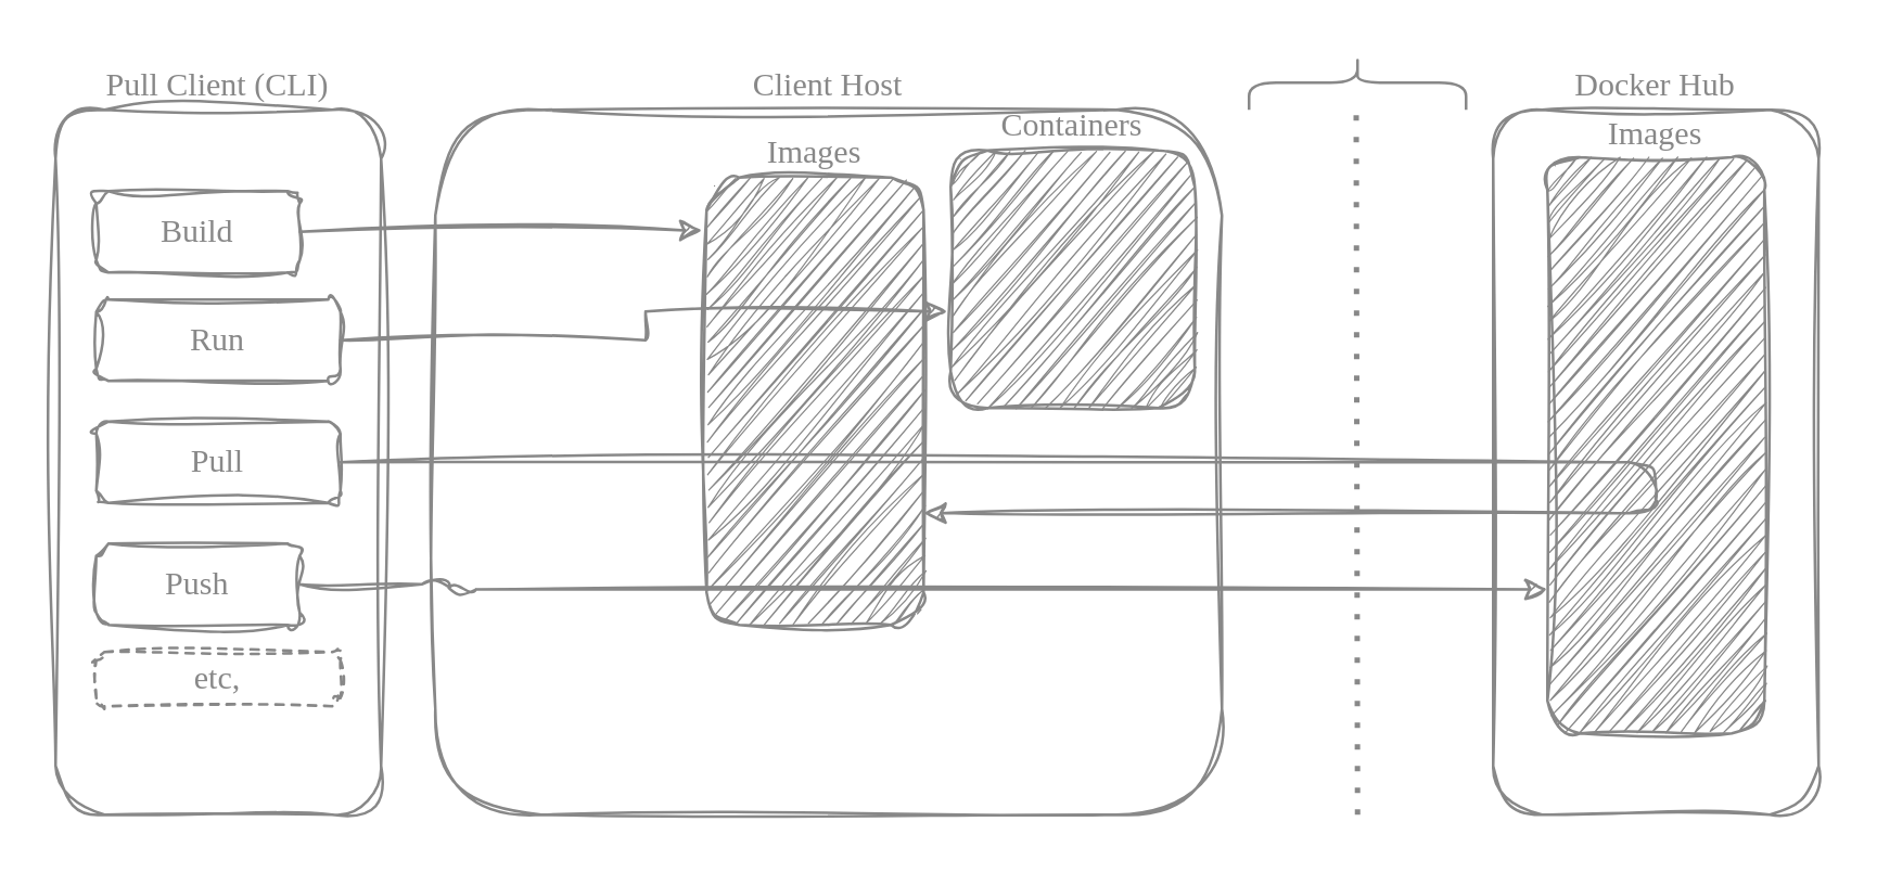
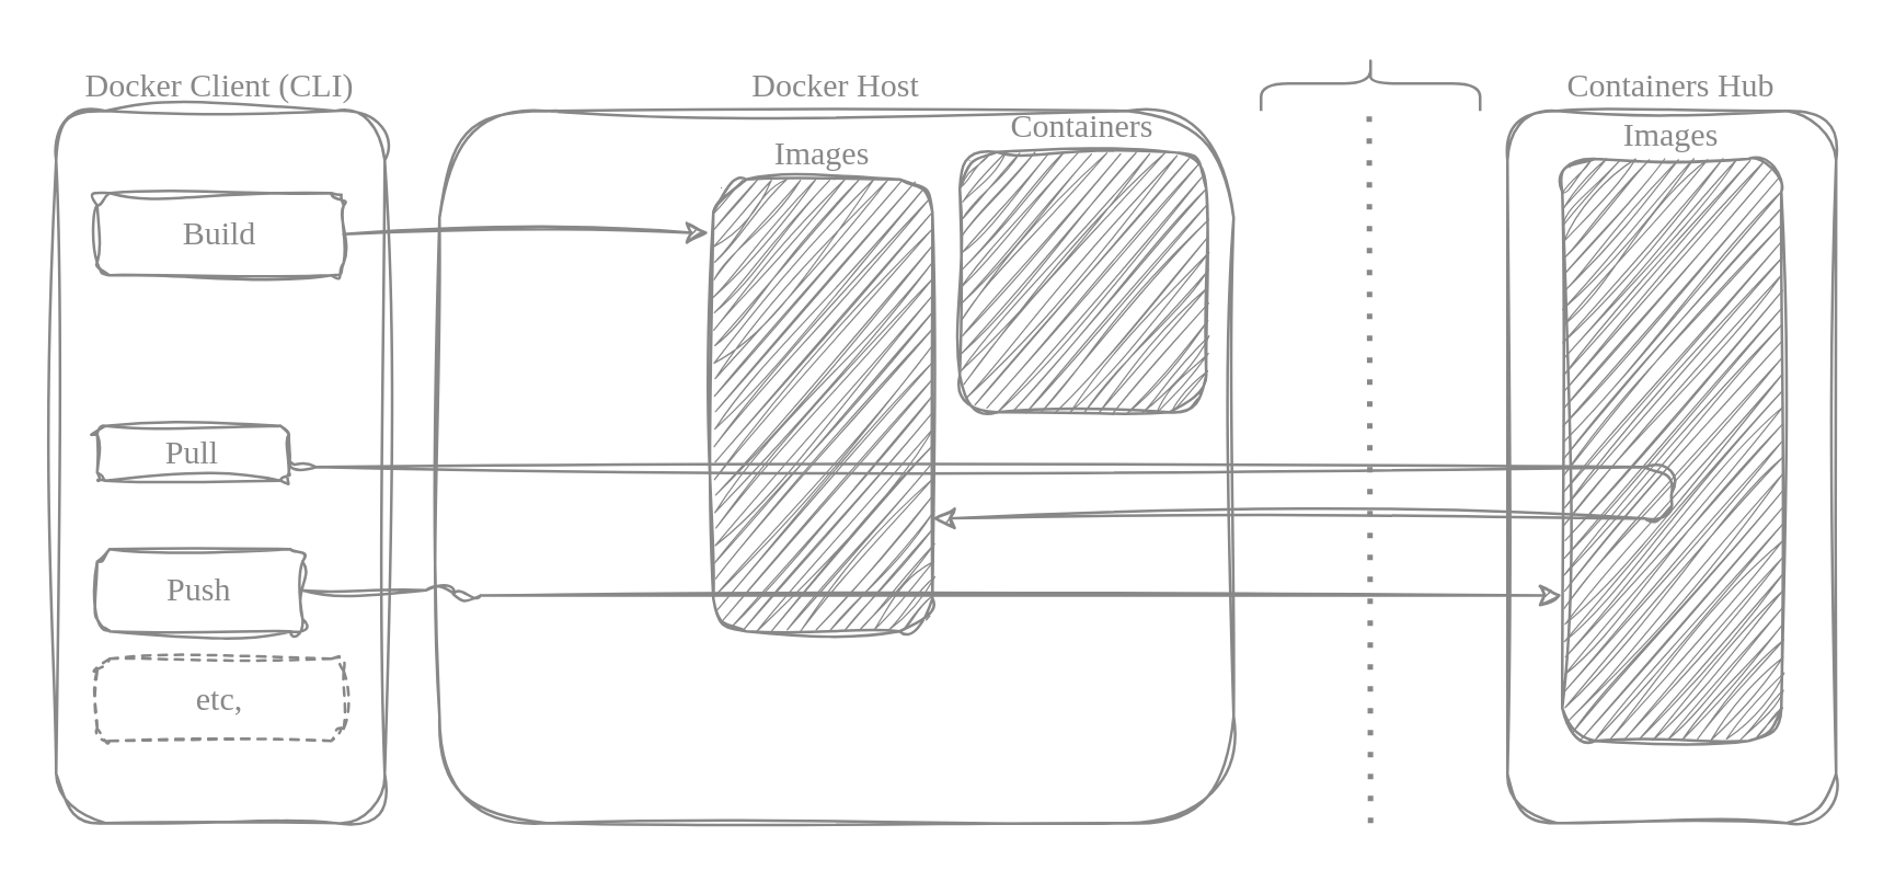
  <mxCell id="0" />
  <mxCell id="1" parent="0" />
- <mxCell id="2" value="Pull Client (CLI)" style="rounded=1;whiteSpace=wrap;html=1;labelPosition=center;verticalLabelPosition=top;align=center;verticalAlign=bottom;fillColor=none;fontFamily=Verdana;sketch=1;curveFitting=1;jiggle=2;strokeColor=#888888;fontColor=#888888;" parent="1" vertex="1"><mxGeometry x="20" y="40" width="120" height="260" as="geometry" /></mxCell>
- <mxCell id="3" value="Client Host" style="rounded=1;whiteSpace=wrap;html=1;labelPosition=center;verticalLabelPosition=top;align=center;verticalAlign=bottom;fillColor=none;fontFamily=Verdana;sketch=1;curveFitting=1;jiggle=2;strokeColor=#888888;fontColor=#888888;" parent="1" vertex="1"><mxGeometry x="160" y="40" width="290" height="260" as="geometry" /></mxCell>
- <mxCell id="4" value="Docker Hub" style="rounded=1;whiteSpace=wrap;html=1;labelPosition=center;verticalLabelPosition=top;align=center;verticalAlign=bottom;fillColor=none;fontFamily=Verdana;sketch=1;curveFitting=1;jiggle=2;strokeColor=#888888;fontColor=#888888;" parent="1" vertex="1"><mxGeometry x="550" y="40" width="120" height="260" as="geometry" /></mxCell>
+ <mxCell id="2" value="Docker Client (CLI)" style="rounded=1;whiteSpace=wrap;html=1;labelPosition=center;verticalLabelPosition=top;align=center;verticalAlign=bottom;fillColor=none;fontFamily=Verdana;sketch=1;curveFitting=1;jiggle=2;strokeColor=#888888;fontColor=#888888;" parent="1" vertex="1"><mxGeometry x="20" y="40" width="120" height="260" as="geometry" /></mxCell>
+ <mxCell id="3" value="Docker Host" style="rounded=1;whiteSpace=wrap;html=1;labelPosition=center;verticalLabelPosition=top;align=center;verticalAlign=bottom;fillColor=none;fontFamily=Verdana;sketch=1;curveFitting=1;jiggle=2;strokeColor=#888888;fontColor=#888888;" parent="1" vertex="1"><mxGeometry x="160" y="40" width="290" height="260" as="geometry" /></mxCell>
+ <mxCell id="4" value="Containers Hub" style="rounded=1;whiteSpace=wrap;html=1;labelPosition=center;verticalLabelPosition=top;align=center;verticalAlign=bottom;fillColor=none;fontFamily=Verdana;sketch=1;curveFitting=1;jiggle=2;strokeColor=#888888;fontColor=#888888;" parent="1" vertex="1"><mxGeometry x="550" y="40" width="120" height="260" as="geometry" /></mxCell>
  <mxCell id="5" style="edgeStyle=orthogonalEdgeStyle;orthogonalLoop=1;jettySize=auto;html=1;exitX=1;exitY=0.5;exitDx=0;exitDy=0;entryX=-0.02;entryY=0.118;entryDx=0;entryDy=0;entryPerimeter=0;curved=1;sketch=1;curveFitting=1;jiggle=2;strokeColor=#888888;fontColor=#888888;" edge="1" parent="1" source="6" target="14"><mxGeometry relative="1" as="geometry" /></mxCell>
- <mxCell id="6" value="Build" style="rounded=1;whiteSpace=wrap;html=1;fillColor=none;fontFamily=Verdana;sketch=1;curveFitting=1;jiggle=2;strokeColor=#888888;fontColor=#888888;" parent="1" vertex="1"><mxGeometry x="35" y="70" width="75" height="30" as="geometry" /></mxCell>
- <mxCell id="7" style="edgeStyle=orthogonalEdgeStyle;rounded=0;orthogonalLoop=1;jettySize=auto;html=1;exitX=1;exitY=0.5;exitDx=0;exitDy=0;entryX=-0.013;entryY=0.625;entryDx=0;entryDy=0;entryPerimeter=0;sketch=1;curveFitting=1;jiggle=2;strokeColor=#888888;fontColor=#888888;" edge="1" parent="1" source="8" target="15"><mxGeometry relative="1" as="geometry" /></mxCell>
- <mxCell id="8" value="Run" style="rounded=1;whiteSpace=wrap;html=1;fillColor=none;fontFamily=Verdana;sketch=1;curveFitting=1;jiggle=2;strokeColor=#888888;fontColor=#888888;" parent="1" vertex="1"><mxGeometry x="35" y="110" width="90" height="30" as="geometry" /></mxCell>
+ <mxCell id="6" value="Build" style="rounded=1;whiteSpace=wrap;html=1;fillColor=none;fontFamily=Verdana;sketch=1;curveFitting=1;jiggle=2;strokeColor=#888888;fontColor=#888888;" parent="1" vertex="1"><mxGeometry x="35" y="70" width="90" height="30" as="geometry" /></mxCell>
  <mxCell id="9" style="edgeStyle=orthogonalEdgeStyle;rounded=1;orthogonalLoop=1;jettySize=auto;html=1;exitX=1;exitY=0.5;exitDx=0;exitDy=0;entryX=1;entryY=0.75;entryDx=0;entryDy=0;sketch=1;curveFitting=1;jiggle=2;strokeColor=#888888;fontColor=#888888;" edge="1" parent="1" source="10" target="14"><mxGeometry relative="1" as="geometry"><Array as="points"><mxPoint x="610" y="170" /><mxPoint x="610" y="189" /></Array></mxGeometry></mxCell>
- <mxCell id="10" value="Pull" style="rounded=1;whiteSpace=wrap;html=1;fillColor=none;fontFamily=Verdana;sketch=1;curveFitting=1;jiggle=2;strokeColor=#888888;fontColor=#888888;" parent="1" vertex="1"><mxGeometry x="35" y="155" width="90" height="30" as="geometry" /></mxCell>
+ <mxCell id="10" value="Pull" style="rounded=1;whiteSpace=wrap;html=1;fillColor=none;fontFamily=Verdana;sketch=1;curveFitting=1;jiggle=2;strokeColor=#888888;fontColor=#888888;" parent="1" vertex="1"><mxGeometry x="35" y="155" width="70" height="20" as="geometry" /></mxCell>
  <mxCell id="11" style="edgeStyle=orthogonalEdgeStyle;rounded=1;orthogonalLoop=1;jettySize=auto;html=1;exitX=1;exitY=0.5;exitDx=0;exitDy=0;entryX=0;entryY=0.75;entryDx=0;entryDy=0;sketch=1;curveFitting=1;jiggle=2;strokeColor=#888888;fontColor=#888888;" edge="1" parent="1" source="12" target="16"><mxGeometry relative="1" as="geometry"><Array as="points"><mxPoint x="165" y="217" /></Array></mxGeometry></mxCell>
  <mxCell id="12" value="Push" style="rounded=1;whiteSpace=wrap;html=1;fillColor=none;fontFamily=Verdana;sketch=1;curveFitting=1;jiggle=2;strokeColor=#888888;fontColor=#888888;" parent="1" vertex="1"><mxGeometry x="35" y="200" width="75" height="30" as="geometry" /></mxCell>
- <mxCell id="13" value="etc," style="rounded=1;whiteSpace=wrap;html=1;fillColor=none;dashed=1;fontFamily=Verdana;sketch=1;curveFitting=1;jiggle=2;strokeColor=#888888;fontColor=#888888;" parent="1" vertex="1"><mxGeometry x="35" y="240" width="90" height="20" as="geometry" /></mxCell>
+ <mxCell id="13" value="etc," style="rounded=1;whiteSpace=wrap;html=1;fillColor=none;dashed=1;fontFamily=Verdana;sketch=1;curveFitting=1;jiggle=2;strokeColor=#888888;fontColor=#888888;" parent="1" vertex="1"><mxGeometry x="35" y="240" width="90" height="30" as="geometry" /></mxCell>
  <mxCell id="14" value="Images" style="rounded=1;whiteSpace=wrap;html=1;fillColor=#888888;fontFamily=Verdana;sketch=1;curveFitting=1;jiggle=2;labelPosition=center;verticalLabelPosition=top;align=center;verticalAlign=bottom;strokeColor=#888888;fontColor=#888888;" parent="1" vertex="1"><mxGeometry x="260" y="65" width="80" height="165" as="geometry" /></mxCell>
  <mxCell id="15" value="Containers" style="rounded=1;whiteSpace=wrap;html=1;fillColor=#888888;fontFamily=Verdana;sketch=1;curveFitting=1;jiggle=2;labelPosition=center;verticalLabelPosition=top;align=center;verticalAlign=bottom;strokeColor=#888888;fontColor=#888888;" parent="1" vertex="1"><mxGeometry x="350" y="55" width="90" height="95" as="geometry" /></mxCell>
  <mxCell id="16" value="Images" style="rounded=1;whiteSpace=wrap;html=1;fillColor=#888888;fontFamily=Verdana;sketch=1;curveFitting=1;jiggle=2;labelPosition=center;verticalLabelPosition=top;align=center;verticalAlign=bottom;strokeColor=#888888;fontColor=#888888;" parent="1" vertex="1"><mxGeometry x="570" y="57.5" width="80" height="212.5" as="geometry" /></mxCell>
  <mxCell id="17" value="" style="shape=curlyBracket;whiteSpace=wrap;html=1;rounded=1;flipH=1;labelPosition=right;verticalLabelPosition=middle;align=left;verticalAlign=middle;direction=south;strokeColor=#888888;fontColor=#888888;" vertex="1" parent="1"><mxGeometry x="460" y="20" width="80" height="20" as="geometry" /></mxCell>
  <mxCell id="18" value="" style="endArrow=none;dashed=1;html=1;dashPattern=1 3;strokeWidth=2;rounded=0;strokeColor=#888888;fontColor=#888888;" edge="1" parent="1"><mxGeometry width="50" height="50" relative="1" as="geometry"><mxPoint x="500" y="300" as="sourcePoint" /><mxPoint x="499.5" y="40" as="targetPoint" /></mxGeometry></mxCell>
